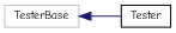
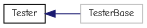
  digraph {
    rankdir=LR
    fontname="Comic Neue"
    node [fillcolor=white fontname="Comic Neue" fontsize=10 shape=record style=filled]
    n1 [color=grey75 height=0.2 label=TesterBase width=0.4]
    n2 [color=black height=0.2 label=Tester width=0.4]
-   n1 -> n2 [color=midnightblue dir=back fontname="Comic Neue" fontsize=10 labelfontname=Helvetica labelfontsize=10 style=solid]
+   n2 -> n1 [color=midnightblue dir=back fontname="Comic Neue" fontsize=10 labelfontname=Helvetica labelfontsize=10 style=solid]
  }
